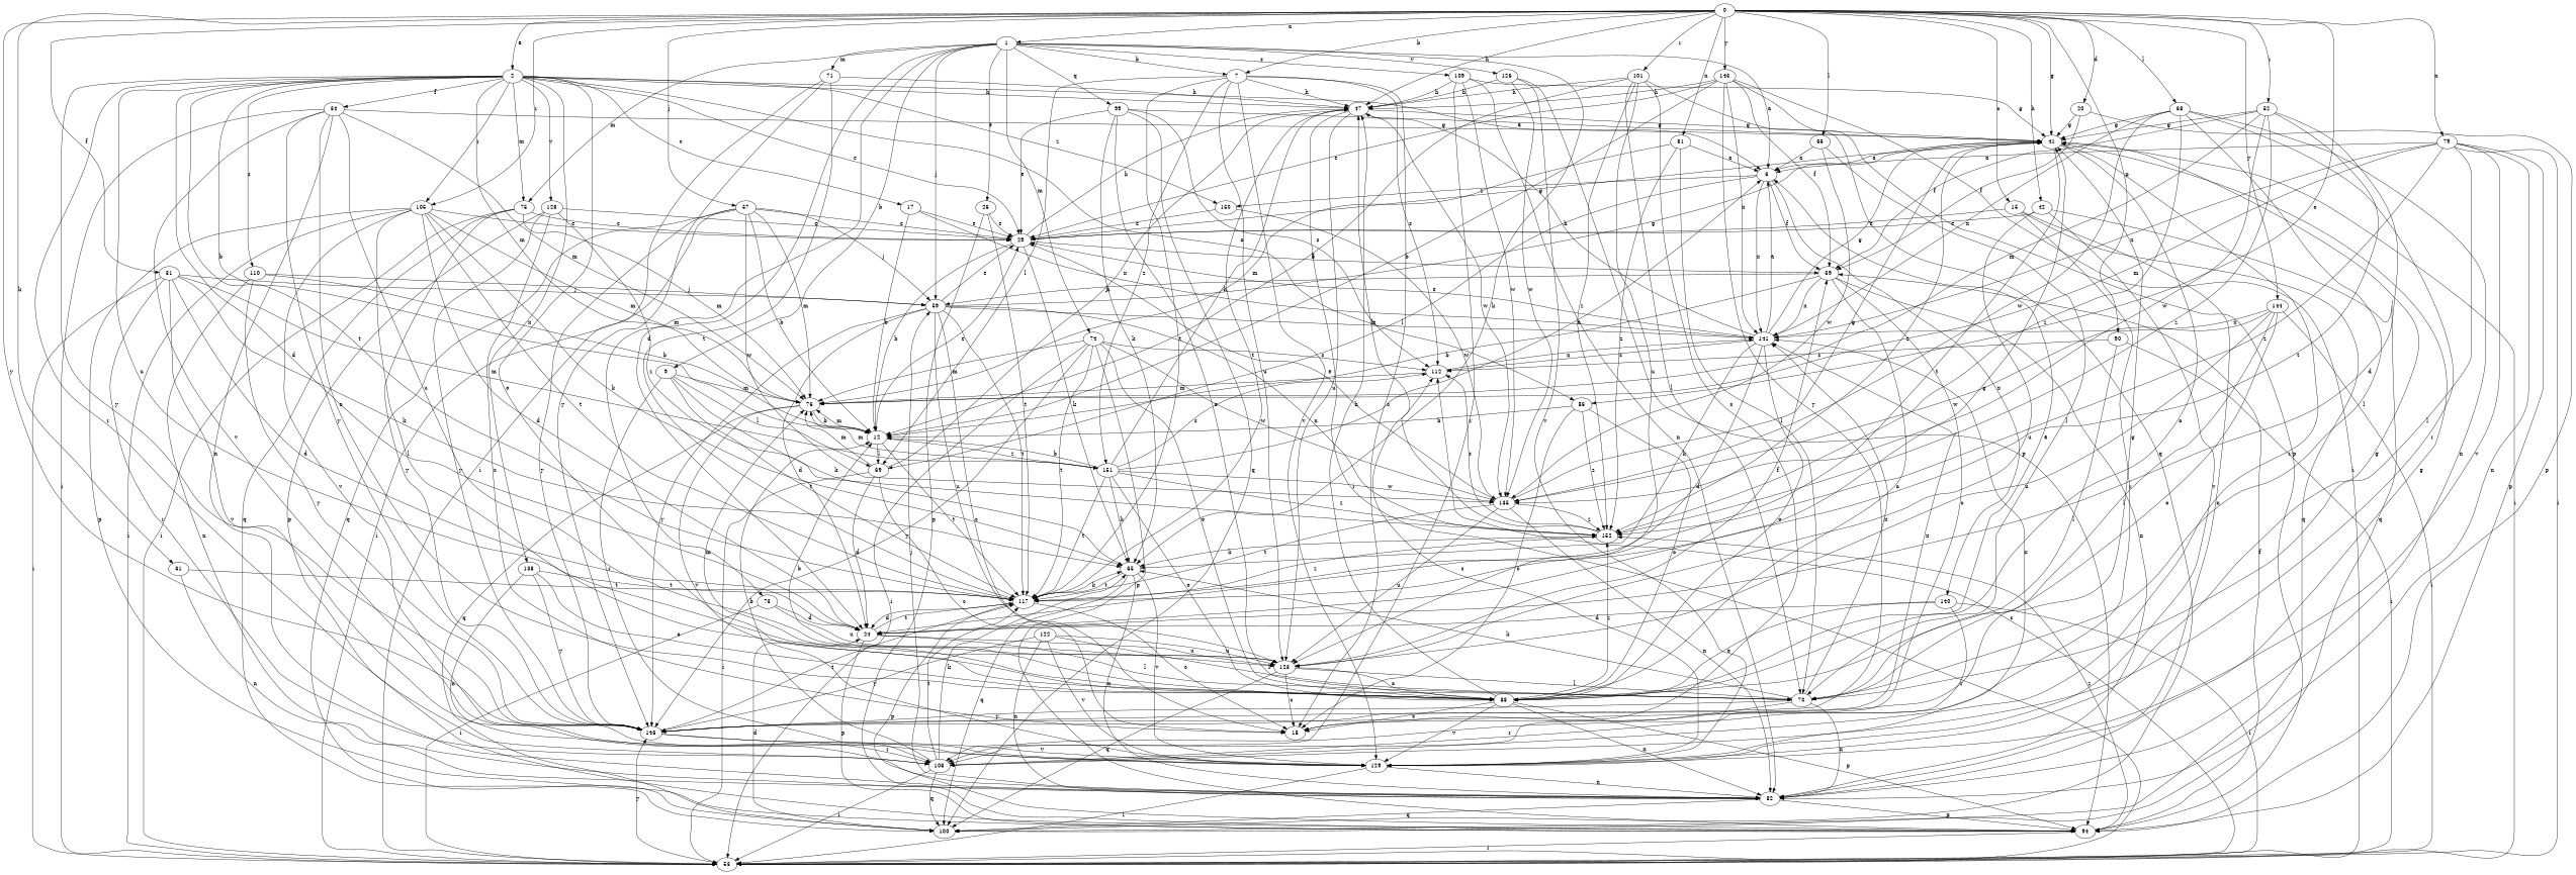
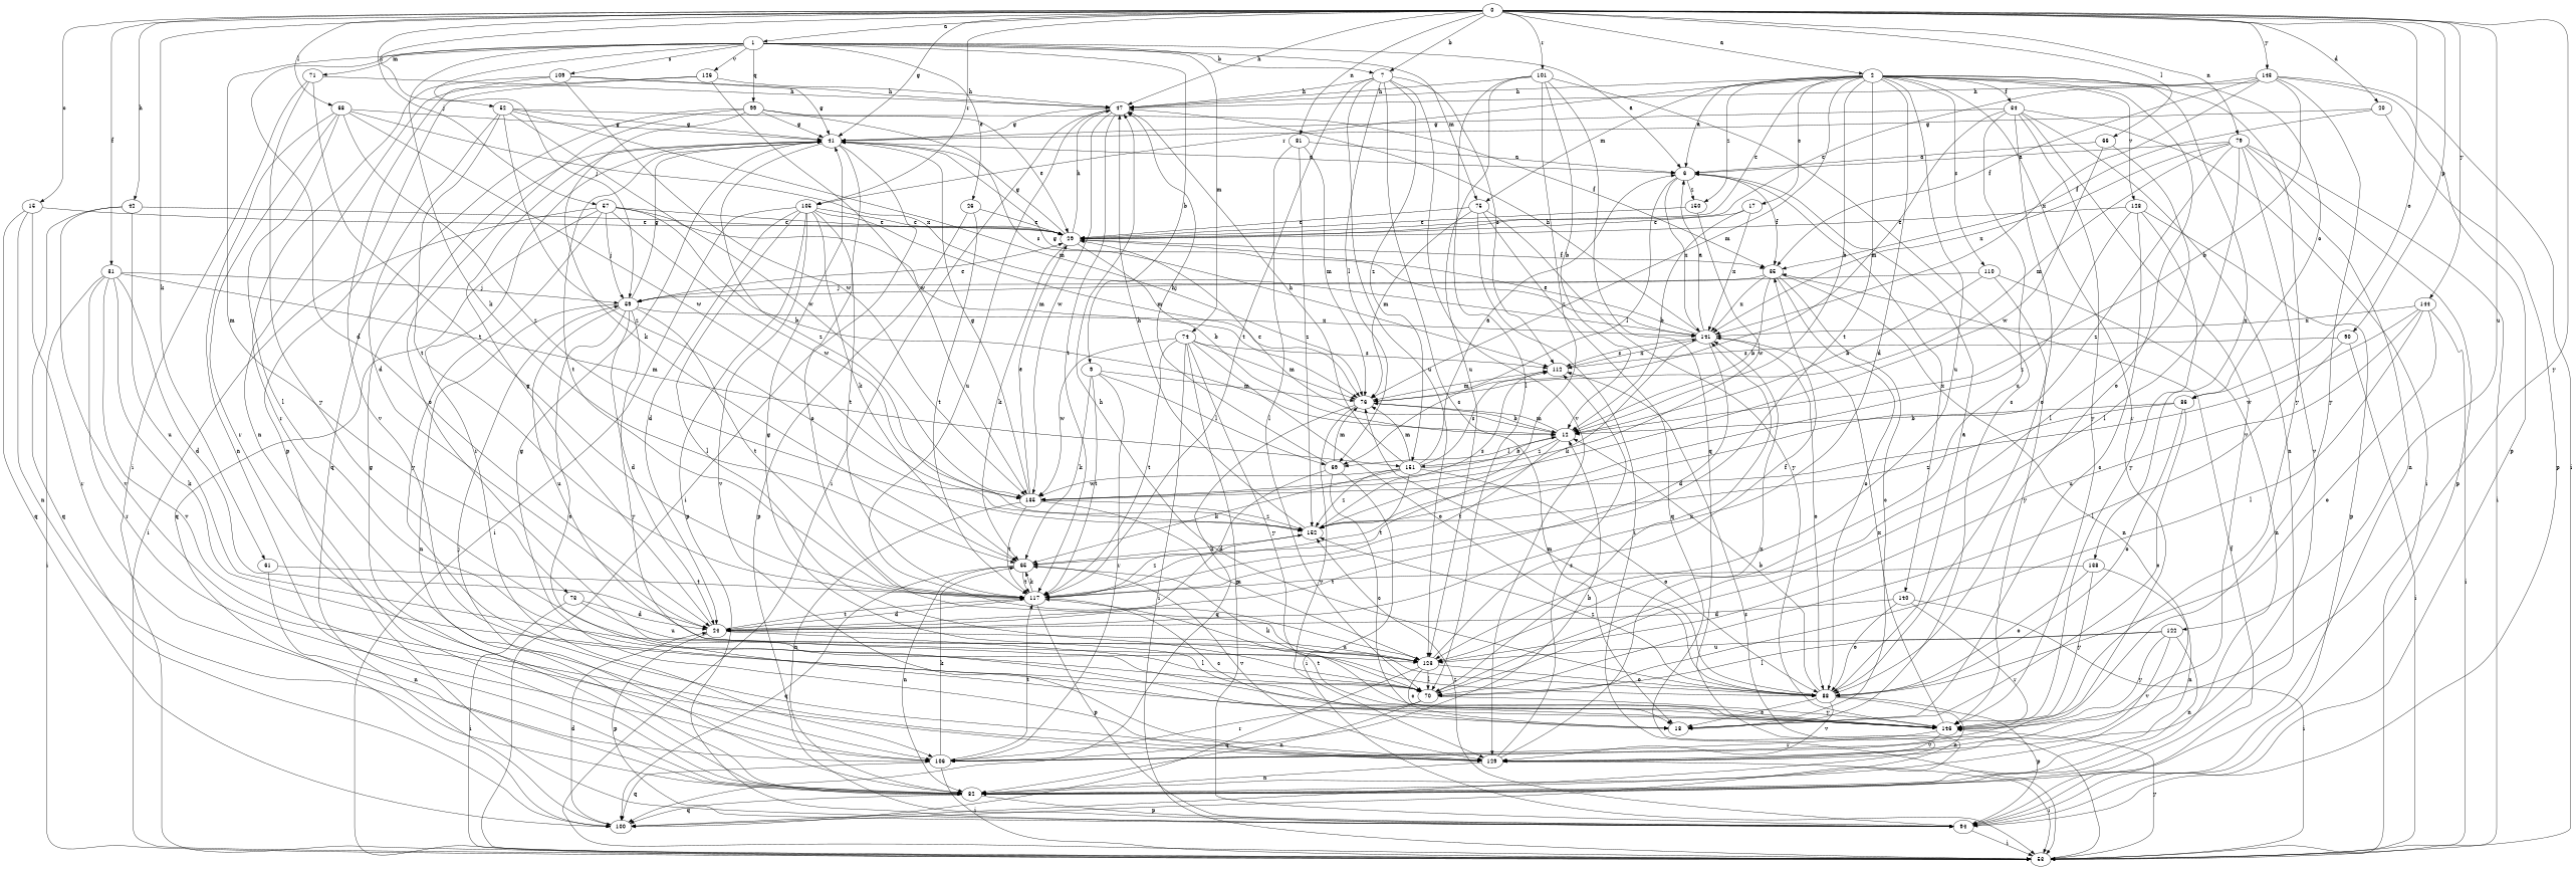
  strict digraph {
    0
    1
    2
    7
    15
    20
    31
    41
    42
    47
    52
    57
    61
    66
    68
    79
    81
    86
    90
    101
    105
    122
    143
    144
    146
    6
    9
    24
    26
    59
    65
    71
    73
    74
    75
    99
    109
    126
    12
    17
    29
    34
    76
    88
    106
    110
    117
    123
    128
    138
    150
    69
    18
    112
    129
    151
    82
    100
-   35 [label=39]
+   35
    94
    53
    152
    135
    70
    141
    140
    0 -> 1 [label=a]
    0 -> 2 [label=a]
    0 -> 7 [label=b]
    0 -> 15 [label=c]
    0 -> 20 [label=d]
    0 -> 31 [label=f]
    0 -> 41 [label=g]
    0 -> 42 [label=h]
    0 -> 47 [label=h]
    0 -> 52 [label=i]
    0 -> 57 [label=j]
    0 -> 61 [label=k]
    0 -> 66 [label=l]
    0 -> 68 [label=l]
    0 -> 79 [label=n]
    0 -> 81 [label=n]
    0 -> 86 [label=o]
    0 -> 90 [label=p]
    0 -> 101 [label=r]
    0 -> 105 [label=r]
+   0 -> 122 [label=u]
    0 -> 143 [label=y]
    0 -> 144 [label=y]
    0 -> 146 [label=y]
    1 -> 7 [label=b]
    1 -> 6 [label=a]
    1 -> 9 [label=b]
    1 -> 24 [label=d]
    1 -> 26 [label=e]
    1 -> 59 [label=j]
    1 -> 65 [label=k]
    1 -> 71 [label=m]
    1 -> 73 [label=m]
    1 -> 74 [label=m]
    1 -> 75 [label=m]
    1 -> 99 [label=q]
    1 -> 109 [label=s]
    1 -> 126 [label=v]
    2 -> 47 [label=h]
    2 -> 86 [label=o]
    2 -> 105 [label=r]
    2 -> 146 [label=y]
    2 -> 6 [label=a]
    2 -> 24 [label=d]
    2 -> 75 [label=m]
    2 -> 12 [label=b]
    2 -> 17 [label=c]
    2 -> 29 [label=e]
    2 -> 34 [label=f]
    2 -> 76 [label=m]
    2 -> 88 [label=o]
    2 -> 106 [label=r]
    2 -> 110 [label=s]
    2 -> 117 [label=t]
    2 -> 123 [label=u]
    2 -> 128 [label=v]
    2 -> 138 [label=x]
    2 -> 150 [label=z]
    7 -> 47 [label=h]
    7 -> 117 [label=t]
    7 -> 123 [label=u]
    7 -> 69 [label=l]
    7 -> 18 [label=c]
    7 -> 112 [label=s]
    7 -> 129 [label=v]
    7 -> 151 [label=z]
    15 -> 29 [label=e]
    15 -> 106 [label=r]
    15 -> 82 [label=n]
    15 -> 100 [label=q]
    20 -> 41 [label=g]
    20 -> 35 [label=f]
    20 -> 94 [label=p]
    31 -> 24 [label=d]
    31 -> 59 [label=j]
-   31 -> 65 [label=k]
+   31 -> 70 [label=k]
    31 -> 106 [label=r]
    31 -> 129 [label=v]
    31 -> 151 [label=m]
    31 -> 53 [label=i]
    41 -> 6 [label=a]
    41 -> 88 [label=o]
    41 -> 106 [label=r]
    41 -> 117 [label=t]
    41 -> 53 [label=i]
    41 -> 152 [label=z]
    42 -> 29 [label=e]
    42 -> 123 [label=u]
    42 -> 129 [label=v]
    42 -> 100 [label=q]
    47 -> 41 [label=g]
    47 -> 117 [label=t]
    47 -> 123 [label=u]
    47 -> 53 [label=i]
    47 -> 135 [label=w]
    52 -> 41 [label=g]
    52 -> 24 [label=d]
    52 -> 76 [label=m]
    52 -> 117 [label=t]
    52 -> 35 [label=f]
    52 -> 152 [label=z]
    52 -> 135 [label=w]
    57 -> 146 [label=y]
    57 -> 59 [label=j]
    57 -> 12 [label=b]
    57 -> 29 [label=e]
    57 -> 76 [label=m]
    57 -> 100 [label=q]
    57 -> 53 [label=i]
    57 -> 135 [label=w]
    61 -> 117 [label=t]
    61 -> 82 [label=n]
    66 -> 6 [label=a]
    66 -> 135 [label=w]
    66 -> 70 [label=l]
    68 -> 41 [label=g]
    68 -> 106 [label=r]
    68 -> 82 [label=n]
    68 -> 152 [label=z]
    68 -> 135 [label=w]
    68 -> 70 [label=l]
    68 -> 141 [label=x]
    79 -> 6 [label=a]
    79 -> 76 [label=m]
    79 -> 129 [label=v]
    79 -> 82 [label=n]
    79 -> 94 [label=p]
    79 -> 53 [label=i]
    79 -> 152 [label=z]
    79 -> 70 [label=l]
    79 -> 141 [label=x]
    81 -> 6 [label=a]
    81 -> 76 [label=m]
    81 -> 152 [label=z]
    81 -> 70 [label=l]
    86 -> 12 [label=b]
    86 -> 88 [label=o]
    86 -> 18 [label=c]
    86 -> 152 [label=z]
    90 -> 112 [label=s]
    90 -> 53 [label=i]
    90 -> 70 [label=l]
    101 -> 47 [label=h]
    101 -> 12 [label=b]
    101 -> 123 [label=u]
    101 -> 18 [label=c]
    101 -> 100 [label=q]
    101 -> 152 [label=z]
    101 -> 70 [label=l]
    105 -> 24 [label=d]
    105 -> 65 [label=k]
    105 -> 29 [label=e]
    105 -> 76 [label=m]
    105 -> 117 [label=t]
    105 -> 129 [label=v]
    105 -> 94 [label=p]
    105 -> 53 [label=i]
    105 -> 70 [label=l]
    122 -> 146 [label=y]
    122 -> 123 [label=u]
    122 -> 129 [label=v]
    122 -> 82 [label=n]
    122 -> 70 [label=l]
    143 -> 47 [label=h]
    143 -> 146 [label=y]
    143 -> 12 [label=b]
    143 -> 29 [label=e]
    143 -> 35 [label=f]
    143 -> 94 [label=p]
    143 -> 53 [label=i]
    143 -> 141 [label=x]
    144 -> 88 [label=o]
    144 -> 123 [label=u]
    144 -> 53 [label=i]
    144 -> 135 [label=w]
    144 -> 70 [label=l]
    144 -> 141 [label=x]
    146 -> 41 [label=g]
    146 -> 106 [label=r]
    146 -> 117 [label=t]
    146 -> 129 [label=v]
    146 -> 141 [label=x]
    6 -> 150 [label=z]
    6 -> 69 [label=l]
    6 -> 35 [label=f]
    6 -> 141 [label=x]
    6 -> 140 [label=x]
    9 -> 65 [label=k]
    9 -> 76 [label=m]
    9 -> 106 [label=r]
    9 -> 117 [label=t]
    9 -> 69 [label=l]
    24 -> 41 [label=g]
    24 -> 117 [label=t]
    24 -> 123 [label=u]
    24 -> 94 [label=p]
    24 -> 70 [label=l]
    26 -> 29 [label=e]
    26 -> 117 [label=t]
    26 -> 94 [label=p]
    59 -> 41 [label=g]
    59 -> 146 [label=y]
    59 -> 24 [label=d]
    59 -> 29 [label=e]
    59 -> 117 [label=t]
    59 -> 123 [label=u]
    59 -> 18 [label=c]
-   59 -> 152 [label=n]
+   59 -> 82 [label=n]
    59 -> 141 [label=x]
    65 -> 117 [label=t]
    65 -> 129 [label=v]
    65 -> 82 [label=n]
    65 -> 100 [label=q]
    71 -> 47 [label=h]
    71 -> 146 [label=y]
    71 -> 117 [label=t]
    71 -> 53 [label=i]
    73 -> 24 [label=d]
    73 -> 123 [label=u]
    73 -> 53 [label=i]
    74 -> 146 [label=y]
    74 -> 76 [label=m]
    74 -> 88 [label=o]
    74 -> 117 [label=t]
    74 -> 112 [label=s]
    74 -> 94 [label=p]
    74 -> 53 [label=i]
    74 -> 135 [label=w]
    75 -> 146 [label=y]
    75 -> 29 [label=e]
    75 -> 76 [label=m]
    75 -> 100 [label=q]
    75 -> 53 [label=i]
    99 -> 41 [label=g]
    99 -> 65 [label=k]
    99 -> 29 [label=e]
    99 -> 88 [label=o]
    99 -> 112 [label=s]
    99 -> 100 [label=q]
    109 -> 41 [label=g]
    109 -> 47 [label=h]
    109 -> 106 [label=r]
    109 -> 82 [label=n]
    109 -> 135 [label=w]
    126 -> 47 [label=h]
    126 -> 129 [label=v]
    126 -> 94 [label=p]
    126 -> 135 [label=w]
    12 -> 29 [label=e]
    12 -> 76 [label=m]
    12 -> 117 [label=t]
    12 -> 69 [label=l]
    12 -> 151 [label=z]
    17 -> 12 [label=b]
    17 -> 29 [label=e]
    17 -> 141 [label=x]
    29 -> 41 [label=g]
    29 -> 47 [label=h]
    29 -> 65 [label=k]
    29 -> 12 [label=b]
    29 -> 35 [label=f]
    34 -> 41 [label=g]
    34 -> 146 [label=y]
    34 -> 76 [label=m]
    34 -> 88 [label=o]
    34 -> 123 [label=u]
    34 -> 129 [label=v]
    34 -> 82 [label=n]
    34 -> 53 [label=i]
    76 -> 12 [label=b]
    76 -> 129 [label=v]
    76 -> 100 [label=q]
    88 -> 47 [label=h]
    88 -> 6 [label=a]
    88 -> 12 [label=b]
    88 -> 76 [label=m]
    88 -> 18 [label=c]
    88 -> 129 [label=v]
    88 -> 82 [label=n]
    88 -> 94 [label=p]
    88 -> 152 [label=z]
    106 -> 65 [label=k]
    106 -> 12 [label=b]
    106 -> 117 [label=t]
    106 -> 100 [label=q]
    106 -> 53 [label=i]
    110 -> 146 [label=y]
    110 -> 59 [label=j]
    110 -> 12 [label=b]
    110 -> 82 [label=n]
    117 -> 24 [label=d]
    117 -> 65 [label=k]
    117 -> 18 [label=c]
    117 -> 94 [label=p]
    117 -> 152 [label=z]
    123 -> 88 [label=o]
    123 -> 18 [label=c]
    123 -> 100 [label=q]
    123 -> 35 [label=f]
    123 -> 70 [label=l]
    128 -> 146 [label=y]
    128 -> 29 [label=e]
    128 -> 18 [label=c]
    128 -> 94 [label=p]
    128 -> 152 [label=z]
    138 -> 146 [label=y]
    138 -> 88 [label=o]
    138 -> 117 [label=t]
    138 -> 82 [label=n]
    150 -> 29 [label=e]
    150 -> 135 [label=w]
    69 -> 47 [label=h]
    69 -> 24 [label=d]
    69 -> 76 [label=m]
    69 -> 18 [label=c]
    69 -> 53 [label=i]
    112 -> 76 [label=m]
    112 -> 141 [label=x]
    129 -> 41 [label=g]
    129 -> 112 [label=s]
    129 -> 82 [label=n]
    129 -> 53 [label=i]
    129 -> 141 [label=x]
    151 -> 47 [label=h]
    151 -> 6 [label=a]
    151 -> 65 [label=k]
    151 -> 12 [label=b]
    151 -> 76 [label=m]
    151 -> 88 [label=o]
    151 -> 117 [label=t]
    151 -> 112 [label=s]
    151 -> 152 [label=z]
    151 -> 135 [label=w]
    82 -> 41 [label=g]
    82 -> 59 [label=j]
    82 -> 100 [label=q]
    82 -> 94 [label=p]
    100 -> 24 [label=d]
    35 -> 59 [label=j]
    35 -> 12 [label=b]
    35 -> 88 [label=o]
    35 -> 18 [label=c]
    35 -> 82 [label=n]
    35 -> 141 [label=x]
    94 -> 35 [label=f]
    94 -> 53 [label=i]
    94 -> 152 [label=z]
    53 -> 146 [label=y]
    53 -> 112 [label=s]
    152 -> 47 [label=h]
    152 -> 65 [label=k]
    152 -> 112 [label=s]
    135 -> 41 [label=g]
    135 -> 29 [label=e]
    135 -> 117 [label=t]
    135 -> 123 [label=u]
    135 -> 82 [label=n]
    135 -> 152 [label=z]
    70 -> 146 [label=y]
    70 -> 65 [label=k]
    70 -> 106 [label=r]
    70 -> 82 [label=n]
    70 -> 141 [label=x]
    141 -> 41 [label=g]
    141 -> 47 [label=h]
    141 -> 6 [label=a]
    141 -> 24 [label=d]
    141 -> 65 [label=k]
    141 -> 29 [label=e]
    141 -> 88 [label=o]
    141 -> 112 [label=s]
    140 -> 24 [label=d]
    140 -> 88 [label=o]
    140 -> 106 [label=r]
    140 -> 53 [label=i]
  }
